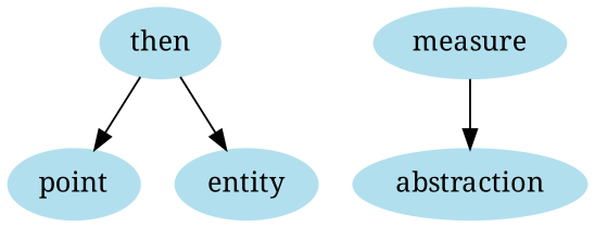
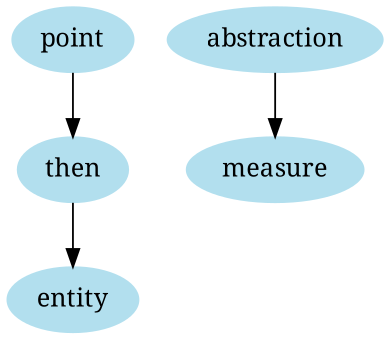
  digraph {
    fontname="Noto Serif"
    node [color=lightblue2 fontname="Noto Serif" style=filled]
    edge [fontname="Noto Serif"]
    then
    point
    entity
    measure
    abstraction
-   then -> point
+   point -> then
    then -> entity
-   measure -> abstraction
+   abstraction -> measure
  }
